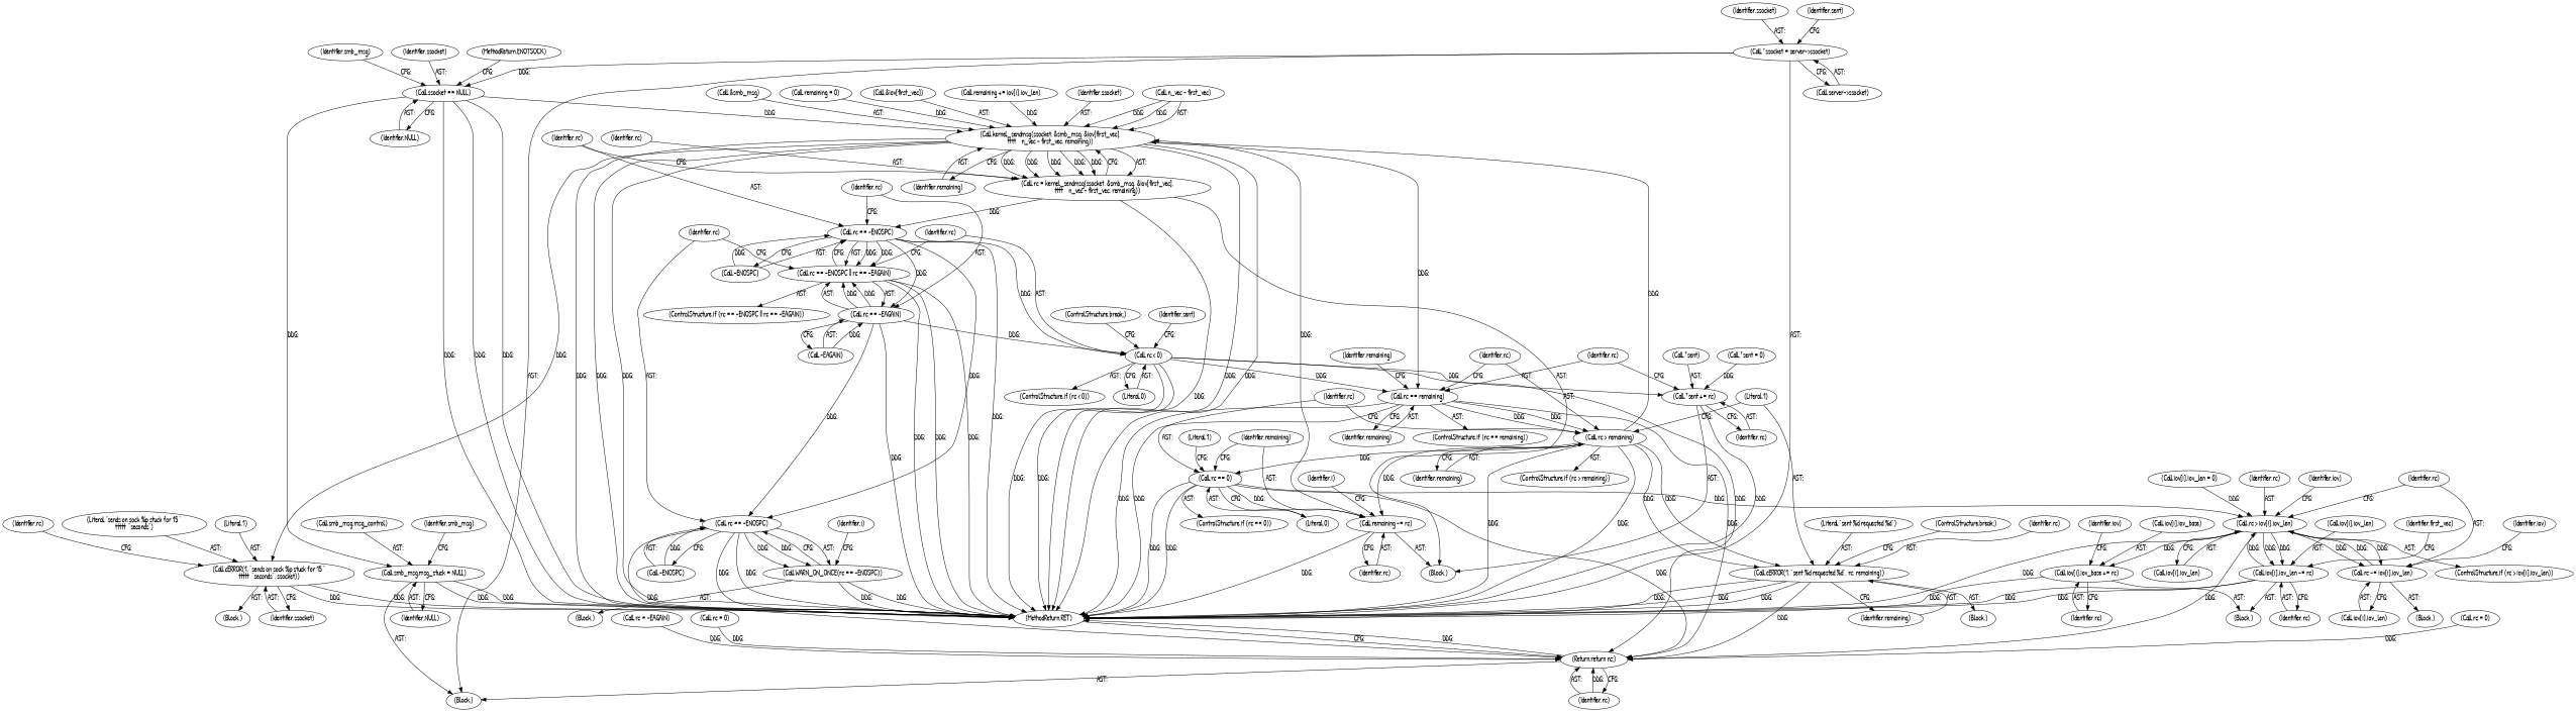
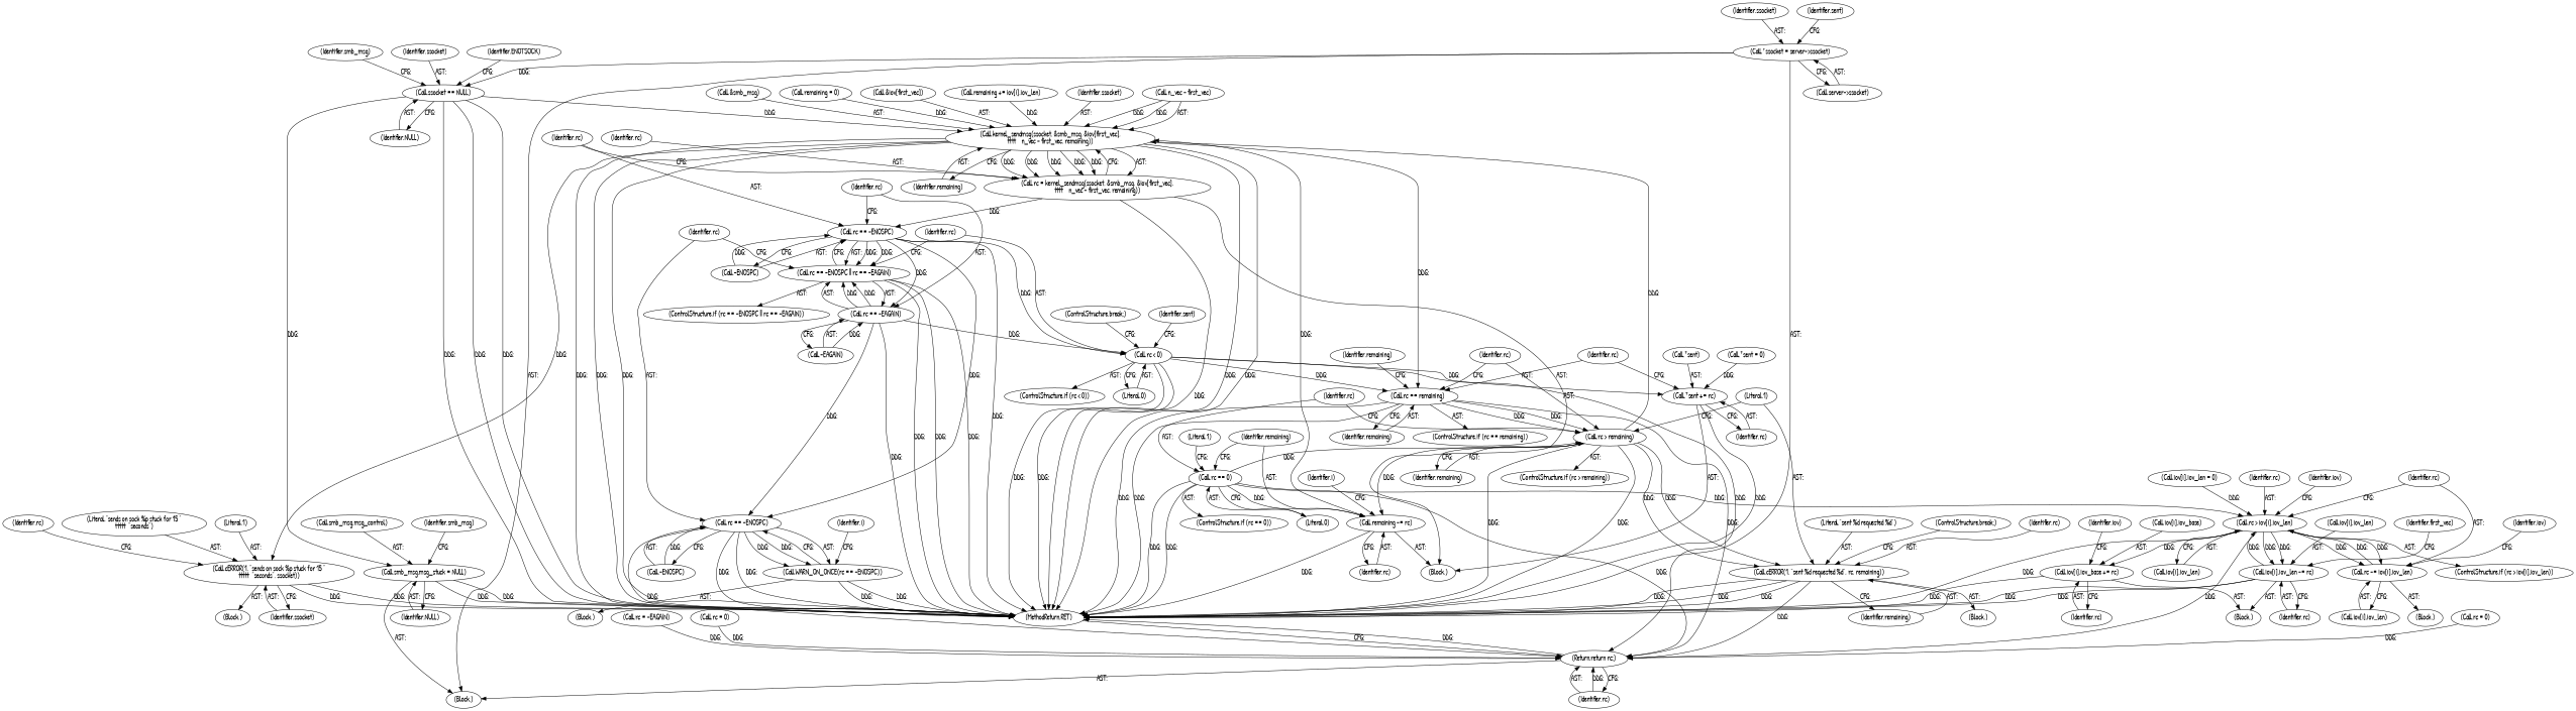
  digraph {
    fontname="Patrick Hand"
    node [fontname="Patrick Hand"]
    edge [fontname="Patrick Hand"]
    n1 [label="(Call,ssocket == NULL)"]
    n2 [label="(Call,smb_msg.msg_stuck = NULL)"]
    n3 [label="(Call,kernel_sendmsg(ssocket, &smb_msg, &iov[first_vec],\n\t\t\t\t    n_vec - first_vec, remaining))"]
    n4 [label="(MethodReturn,RET)"]
    n5 [label="(Identifier,NULL)"]
    n6 [label="(Block,)"]
    n7 [label="(Identifier,NULL)"]
    n8 [label="(Call,rc = kernel_sendmsg(ssocket, &smb_msg, &iov[first_vec],\n\t\t\t\t    n_vec - first_vec, remaining))"]
    n9 [label="(Call,rc == remaining)"]
    n10 [label="(Call,cERROR(1, \"sends on sock %p stuck for 15 \"\n\t\t\t\t\t  \"seconds\", ssocket))"]
    n11 [label="(Identifier,remaining)"]
    n12 [label="(Return,return rc;)"]
    n13 [label="(Call,*ssocket = server->ssocket)"]
    n14 [label="(Call,server->ssocket)"]
    n15 [label="(Call,rc == -ENOSPC)"]
    n16 [label="(Block,)"]
    n17 [label="(Call,rc > remaining)"]
    n18 [label="(ControlStructure,if (rc == remaining))"]
    n19 [label="(Identifier,remaining)"]
    n20 [label="(Identifier,ssocket)"]
    n21 [label="(Block,)"]
    n22 [label="(Call,rc == -ENOSPC || rc == -EAGAIN)"]
    n23 [label="(Call,rc == -EAGAIN)"]
    n24 [label="(Call,rc == -ENOSPC)"]
    n25 [label="(Call,rc < 0)"]
    n26 [label="(Call,-ENOSPC)"]
    n27 [label="(ControlStructure,if (rc == -ENOSPC || rc == -EAGAIN))"]
    n28 [label="(Call,-EAGAIN)"]
    n29 [label="(Call,WARN_ON_ONCE(rc == -ENOSPC))"]
    n30 [label="(Call,-ENOSPC)"]
    n31 [label="(Call,*sent += rc)"]
    n32 [label="(Literal,0)"]
    n33 [label="(ControlStructure,if (rc < 0))"]
    n34 [label="(Block,)"]
    n35 [label="(Identifier,rc)"]
    n36 [label="(Identifier,rc)"]
    n37 [label="(Call,cERROR(1, \"sent %d requested %d\", rc, remaining))"]
    n38 [label="(Call,rc == 0)"]
    n39 [label="(Call,remaining -= rc)"]
    n40 [label="(Identifier,remaining)"]
    n41 [label="(ControlStructure,if (rc > remaining))"]
    n42 [label="(Block,)"]
    n43 [label="(Identifier,remaining)"]
    n44 [label="(Call,rc > iov[i].iov_len)"]
    n45 [label="(Literal,0)"]
    n46 [label="(ControlStructure,if (rc == 0))"]
    n47 [label="(Identifier,rc)"]
    n48 [label="(Call,rc -= iov[i].iov_len)"]
    n49 [label="(Call,iov[i].iov_base += rc)"]
    n50 [label="(Call,iov[i].iov_len -= rc)"]
    n51 [label="(ControlStructure,if (rc > iov[i].iov_len))"]
    n52 [label="(Call,iov[i].iov_len)"]
    n53 [label="(Block,)"]
    n54 [label="(Call,iov[i].iov_len)"]
    n55 [label="(Block,)"]
    n56 [label="(Identifier,rc)"]
    n57 [label="(Identifier,rc)"]
    n58 [label="(ControlStructure,break;)"]
    n59 [label="(Identifier,iov)"]
    n60 [label="(Identifier,rc)"]
    n61 [label="(Identifier,ssocket)"]
    n62 [label="(Call,rc = 0)"]
    n63 [label="(Identifier,rc)"]
    n64 [label="(Literal,\"sends on sock %p stuck for 15 \"\n\t\t\t\t\t  \"seconds\")"]
    n65 [label="(Call,rc = -EAGAIN)"]
    n66 [label="(Identifier,i)"]
    n67 [label="(Identifier,iov)"]
    n68 [label="(Call,n_vec - first_vec)"]
    n69 [label="(Identifier,sent)"]
    n70 [label="(Identifier,rc)"]
    n71 [label="(Identifier,remaining)"]
    n72 [label="(Call,&smb_msg)"]
    n73 [label="(Identifier,iov)"]
    n74 [label="(Identifier,first_vec)"]
    n75 [label="(Identifier,rc)"]
    n76 [label="(Identifier,smb_msg)"]
    n77 [label="(Call,smb_msg.msg_control)"]
    n78 [label="(Call,*sent = 0)"]
    n79 [label="(Identifier,ssocket)"]
    n80 [label="(Literal,\"sent %d requested %d\")"]
    n81 [label="(Call,*sent)"]
    n82 [label="(Call,remaining = 0)"]
    n83 [label="(Identifier,rc)"]
    n84 [label="(Identifier,rc)"]
    n85 [label="(Call,&iov[first_vec])"]
    n86 [label="(Identifier,rc)"]
    n87 [label="(Call,iov[i].iov_base)"]
    n88 [label="(Call,iov[i].iov_len)"]
    n89 [label="(Identifier,ssocket)"]
    n90 [label="(Identifier,sent)"]
    n91 [label="(Literal,1)"]
    n92 [label="(Identifier,rc)"]
    n93 [label="(Call,iov[i].iov_len = 0)"]
-   n94 [label="(MethodReturn,ENOTSOCK)"]
+   n94 [label="(Identifier,ENOTSOCK)"]
    n95 [label="(ControlStructure,break;)"]
    n96 [label="(Identifier,rc)"]
    n97 [label="(Literal,1)"]
    n98 [label="(Call,rc = 0)"]
    n99 [label="(Identifier,i)"]
    n100 [label="(Identifier,rc)"]
    n101 [label="(Identifier,rc)"]
    n102 [label="(Literal,1)"]
    n103 [label="(Call,remaining += iov[i].iov_len)"]
    n104 [label="(Identifier,rc)"]
    n105 [label="(Identifier,remaining)"]
    n106 [label="(Identifier,smb_msg)"]
    n1 -> n2 [label="DDG: "]
    n1 -> n3 [label="DDG: "]
    n1 -> n4 [label="DDG: "]
    n1 -> n4 [label="DDG: "]
    n1 -> n4 [label="DDG: "]
    n1 -> n5 [label="CFG: "]
    n2 -> n4 [label="DDG: "]
    n2 -> n4 [label="DDG: "]
    n2 -> n6 [label="AST: "]
    n2 -> n7 [label="CFG: "]
    n3 -> n4 [label="DDG: "]
    n3 -> n4 [label="DDG: "]
    n3 -> n4 [label="DDG: "]
    n3 -> n4 [label="DDG: "]
    n3 -> n4 [label="DDG: "]
    n3 -> n8 [label="AST: "]
    n3 -> n8 [label="DDG: "]
    n3 -> n8 [label="DDG: "]
    n3 -> n8 [label="DDG: "]
    n3 -> n8 [label="DDG: "]
    n3 -> n8 [label="DDG: "]
    n3 -> n9 [label="DDG: "]
    n3 -> n10 [label="DDG: "]
    n3 -> n11 [label="CFG: "]
    n4 -> n12 [label="CFG: "]
    n5 -> n1 [label="AST: "]
    n7 -> n2 [label="AST: "]
    n8 -> n3 [label="CFG: "]
    n8 -> n4 [label="DDG: "]
    n8 -> n15 [label="DDG: "]
    n8 -> n16 [label="AST: "]
    n9 -> n4 [label="DDG: "]
    n9 -> n4 [label="DDG: "]
    n9 -> n12 [label="DDG: "]
    n9 -> n17 [label="DDG: "]
    n9 -> n17 [label="DDG: "]
    n9 -> n18 [label="AST: "]
    n9 -> n19 [label="CFG: "]
    n10 -> n4 [label="DDG: "]
    n10 -> n4 [label="DDG: "]
    n10 -> n20 [label="CFG: "]
    n10 -> n21 [label="AST: "]
    n11 -> n3 [label="AST: "]
    n12 -> n4 [label="DDG: "]
    n12 -> n6 [label="AST: "]
    n12 -> n35 [label="CFG: "]
    n13 -> n1 [label="DDG: "]
    n13 -> n4 [label="AST: "]
    n13 -> n6 [label="AST: "]
    n13 -> n14 [label="CFG: "]
    n14 -> n13 [label="AST: "]
    n15 -> n4 [label="DDG: "]
    n15 -> n22 [label="AST: "]
    n15 -> n22 [label="DDG: "]
    n15 -> n22 [label="DDG: "]
    n15 -> n23 [label="DDG: "]
    n15 -> n24 [label="DDG: "]
    n15 -> n25 [label="DDG: "]
    n15 -> n26 [label="CFG: "]
    n17 -> n3 [label="DDG: "]
    n17 -> n4 [label="DDG: "]
    n17 -> n4 [label="DDG: "]
    n17 -> n37 [label="DDG: "]
    n17 -> n37 [label="DDG: "]
-   n17 -> n38 [label="DDG: "]
+   n38 -> n17 [label="DDG: "]
    n17 -> n39 [label="DDG: "]
    n17 -> n40 [label="CFG: "]
    n17 -> n41 [label="AST: "]
    n19 -> n9 [label="AST: "]
    n20 -> n10 [label="AST: "]
    n22 -> n4 [label="DDG: "]
    n22 -> n4 [label="DDG: "]
    n22 -> n4 [label="DDG: "]
    n22 -> n15 [label="CFG: "]
    n22 -> n23 [label="AST: "]
    n22 -> n27 [label="AST: "]
    n23 -> n4 [label="DDG: "]
    n23 -> n22 [label="AST: "]
    n23 -> n22 [label="DDG: "]
    n23 -> n22 [label="DDG: "]
    n23 -> n24 [label="DDG: "]
    n23 -> n25 [label="DDG: "]
    n23 -> n28 [label="CFG: "]
    n24 -> n4 [label="DDG: "]
    n24 -> n4 [label="DDG: "]
    n24 -> n12 [label="DDG: "]
    n24 -> n29 [label="AST: "]
    n24 -> n29 [label="DDG: "]
    n24 -> n29 [label="DDG: "]
    n24 -> n30 [label="CFG: "]
    n25 -> n4 [label="DDG: "]
    n25 -> n4 [label="DDG: "]
    n25 -> n9 [label="DDG: "]
    n25 -> n12 [label="DDG: "]
    n25 -> n31 [label="DDG: "]
    n25 -> n32 [label="CFG: "]
    n25 -> n33 [label="AST: "]
    n26 -> n15 [label="AST: "]
    n26 -> n15 [label="DDG: "]
    n28 -> n23 [label="AST: "]
    n28 -> n23 [label="DDG: "]
    n29 -> n4 [label="DDG: "]
    n29 -> n4 [label="DDG: "]
    n29 -> n24 [label="CFG: "]
    n29 -> n34 [label="AST: "]
    n30 -> n24 [label="AST: "]
    n30 -> n24 [label="DDG: "]
    n31 -> n4 [label="DDG: "]
    n31 -> n16 [label="AST: "]
    n31 -> n36 [label="CFG: "]
    n32 -> n25 [label="AST: "]
    n35 -> n12 [label="AST: "]
    n35 -> n12 [label="DDG: "]
    n36 -> n31 [label="AST: "]
    n37 -> n4 [label="DDG: "]
    n37 -> n4 [label="DDG: "]
    n37 -> n4 [label="DDG: "]
    n37 -> n12 [label="DDG: "]
    n37 -> n42 [label="AST: "]
    n37 -> n43 [label="CFG: "]
    n38 -> n4 [label="DDG: "]
    n38 -> n4 [label="DDG: "]
    n38 -> n12 [label="DDG: "]
    n38 -> n39 [label="DDG: "]
    n38 -> n44 [label="DDG: "]
    n38 -> n45 [label="CFG: "]
    n38 -> n46 [label="AST: "]
    n39 -> n3 [label="DDG: "]
    n39 -> n4 [label="DDG: "]
    n39 -> n16 [label="AST: "]
    n39 -> n47 [label="CFG: "]
    n40 -> n17 [label="AST: "]
    n43 -> n37 [label="AST: "]
    n44 -> n4 [label="DDG: "]
    n44 -> n12 [label="DDG: "]
    n44 -> n48 [label="DDG: "]
    n44 -> n48 [label="DDG: "]
    n44 -> n49 [label="DDG: "]
    n44 -> n50 [label="DDG: "]
    n44 -> n50 [label="DDG: "]
    n44 -> n51 [label="AST: "]
    n44 -> n52 [label="CFG: "]
    n45 -> n38 [label="AST: "]
    n47 -> n39 [label="AST: "]
    n48 -> n44 [label="DDG: "]
    n48 -> n53 [label="AST: "]
    n48 -> n54 [label="CFG: "]
    n49 -> n4 [label="DDG: "]
    n49 -> n55 [label="AST: "]
    n49 -> n56 [label="CFG: "]
    n50 -> n4 [label="DDG: "]
    n50 -> n4 [label="DDG: "]
    n50 -> n44 [label="DDG: "]
    n50 -> n55 [label="AST: "]
    n50 -> n57 [label="CFG: "]
    n52 -> n44 [label="AST: "]
    n54 -> n48 [label="AST: "]
    n56 -> n49 [label="AST: "]
    n57 -> n50 [label="AST: "]
    n58 -> n25 [label="CFG: "]
    n59 -> n48 [label="CFG: "]
    n60 -> n44 [label="AST: "]
    n61 -> n3 [label="AST: "]
    n62 -> n12 [label="DDG: "]
    n63 -> n10 [label="CFG: "]
    n64 -> n10 [label="AST: "]
    n65 -> n12 [label="DDG: "]
    n66 -> n29 [label="CFG: "]
    n67 -> n49 [label="CFG: "]
    n68 -> n3 [label="AST: "]
    n68 -> n3 [label="DDG: "]
    n68 -> n3 [label="DDG: "]
    n69 -> n25 [label="CFG: "]
    n70 -> n44 [label="CFG: "]
    n70 -> n48 [label="AST: "]
    n71 -> n38 [label="CFG: "]
    n71 -> n39 [label="AST: "]
    n72 -> n3 [label="AST: "]
    n73 -> n44 [label="CFG: "]
    n74 -> n50 [label="CFG: "]
    n75 -> n22 [label="CFG: "]
    n75 -> n24 [label="AST: "]
    n76 -> n1 [label="CFG: "]
    n77 -> n2 [label="AST: "]
    n78 -> n31 [label="DDG: "]
    n79 -> n1 [label="AST: "]
    n80 -> n37 [label="AST: "]
    n81 -> n31 [label="AST: "]
    n82 -> n3 [label="DDG: "]
    n83 -> n15 [label="CFG: "]
    n83 -> n23 [label="AST: "]
    n84 -> n9 [label="CFG: "]
    n84 -> n17 [label="AST: "]
    n85 -> n3 [label="AST: "]
    n86 -> n22 [label="CFG: "]
    n86 -> n25 [label="AST: "]
    n87 -> n49 [label="AST: "]
    n88 -> n50 [label="AST: "]
    n89 -> n13 [label="AST: "]
    n90 -> n13 [label="CFG: "]
    n91 -> n38 [label="CFG: "]
    n92 -> n8 [label="CFG: "]
    n92 -> n15 [label="AST: "]
    n93 -> n44 [label="DDG: "]
    n94 -> n1 [label="CFG: "]
    n95 -> n37 [label="CFG: "]
    n96 -> n9 [label="AST: "]
    n96 -> n31 [label="CFG: "]
    n97 -> n17 [label="CFG: "]
    n97 -> n37 [label="AST: "]
    n98 -> n12 [label="DDG: "]
    n99 -> n39 [label="CFG: "]
    n100 -> n37 [label="AST: "]
    n101 -> n17 [label="CFG: "]
    n101 -> n38 [label="AST: "]
    n102 -> n10 [label="AST: "]
    n103 -> n3 [label="DDG: "]
    n104 -> n8 [label="AST: "]
    n105 -> n9 [label="CFG: "]
    n106 -> n2 [label="CFG: "]
  }
